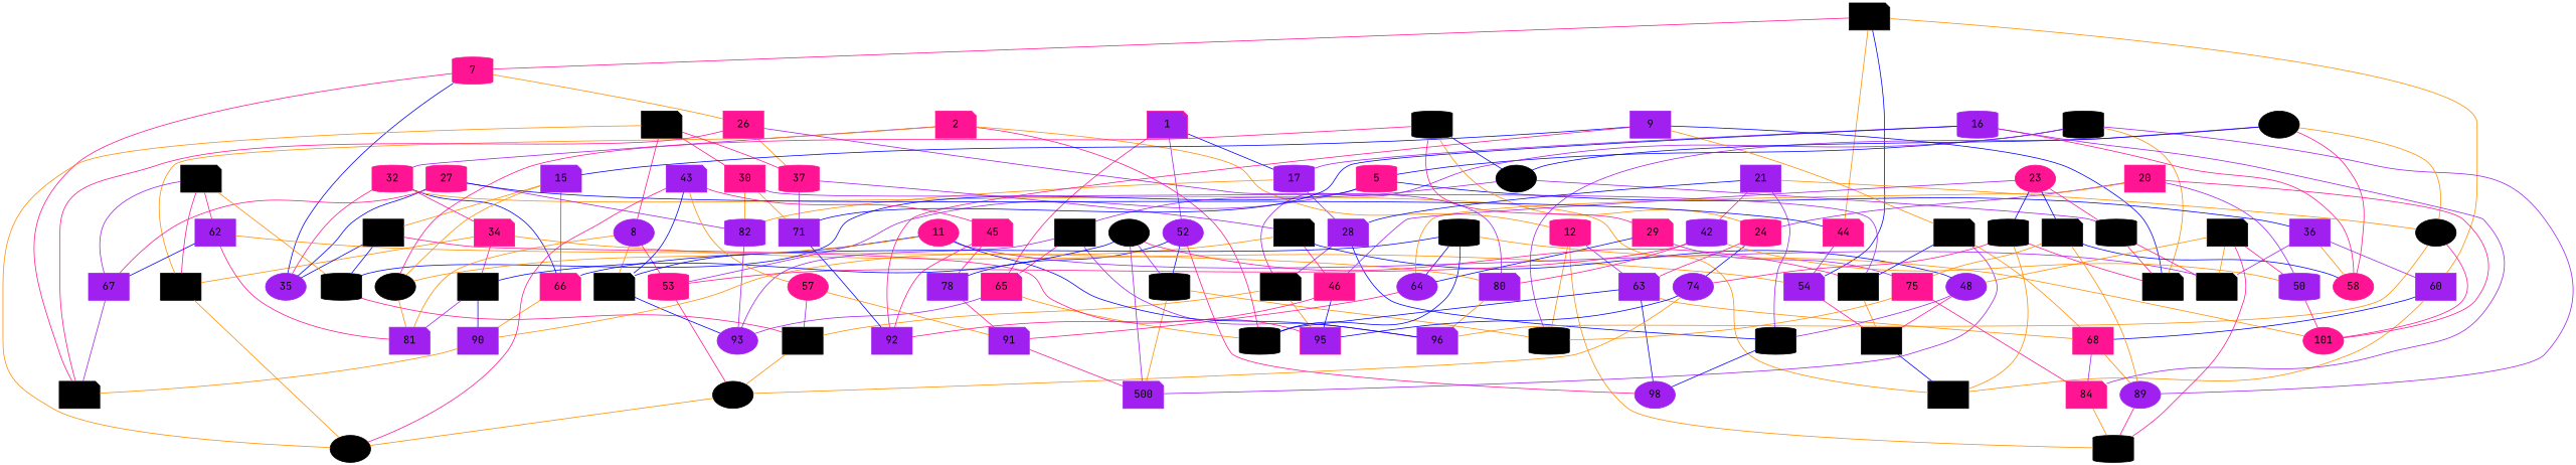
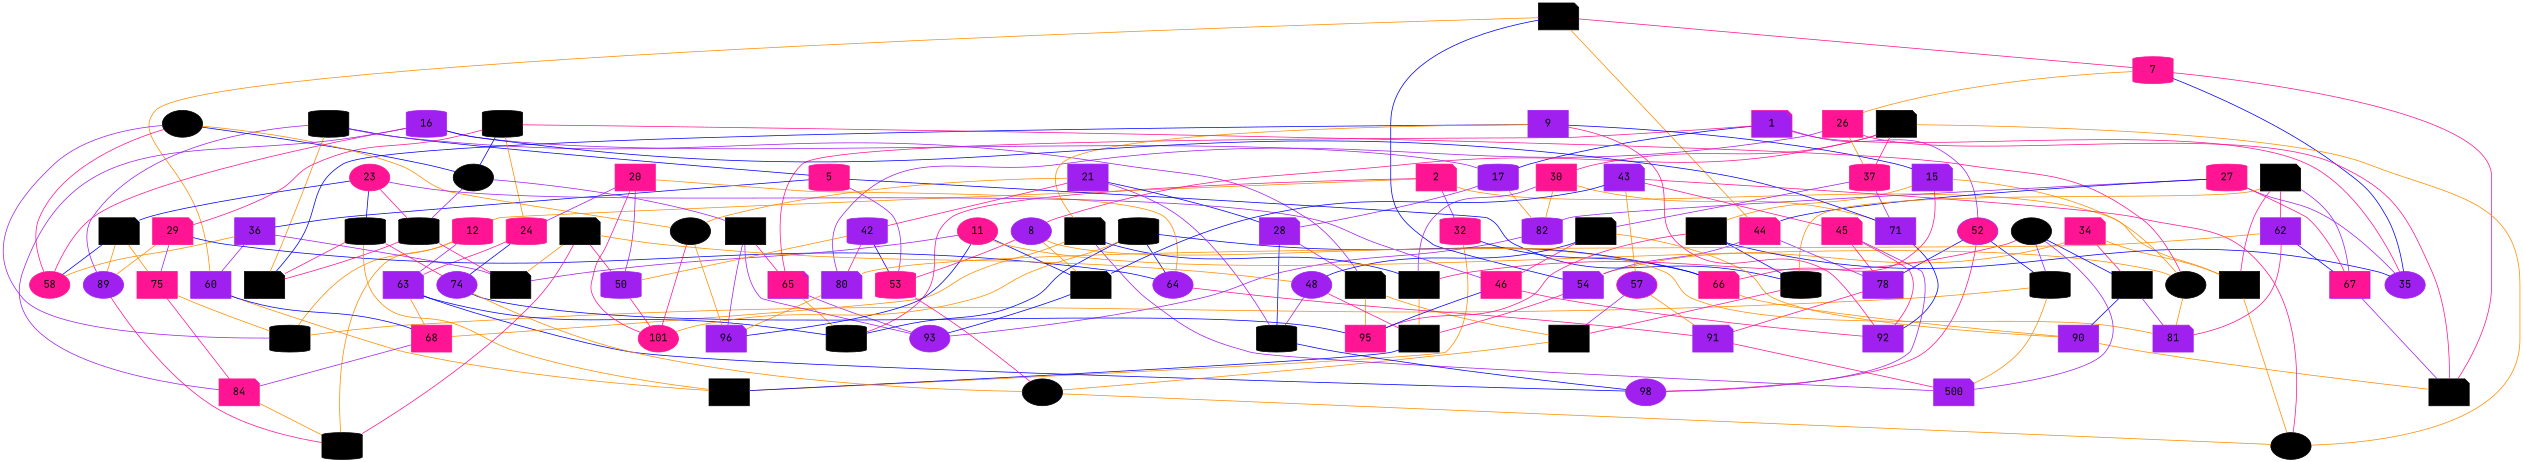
  graph {
    fontname="JetBrains Mono"
    node [color=black fontname="JetBrains Mono" shape=note style=filled]
    edge [color=darkorange fontname="JetBrains Mono"]
    1 [color=deeppink fillcolor=purple]
    17 [color=purple shape=cylinder]
    35 [color=purple shape=ellipse]
-   52 [color=purple shape=ellipse]
+   52 [color=purple shape=ellipse fillcolor=deeppink]
    65 [color=purple fillcolor=deeppink]
    28 [color=purple]
    82 [color=purple shape=cylinder]
    77 [shape=cylinder]
    78 [color=purple shape=box]
    98 [color=purple shape=ellipse]
    88 [shape=cylinder]
    93 [color=purple shape=ellipse]
    2 [color=deeppink]
    12 [color=deeppink shape=cylinder]
    32 [color=deeppink shape=cylinder]
    59 [shape=box]
    63 [color=purple]
    79 [shape=cylinder]
    94 [shape=cylinder]
    66 [color=deeppink]
    34 [color=deeppink]
    76 [shape=box]
    97 [shape=ellipse]
    7 [color=deeppink shape=cylinder]
    3
    44 [color=deeppink]
    54 [color=purple]
    60 [color=purple shape=box]
    26 [color=deeppink shape=box]
    99
    61 [shape=box]
    68 [color=deeppink shape=box]
    4 [shape=cylinder]
    5 [color=deeppink shape=cylinder]
    40
    55
    89 [color=purple shape=ellipse]
    36 [color=purple shape=box]
    53 [color=deeppink shape=cylinder]
    56 [shape=cylinder]
-   95 [color=deeppink shape=box fillcolor=purple]
+   95 [color=deeppink shape=box]
    73 [shape=box]
    85
    58 [color=deeppink shape=ellipse]
    86 [shape=ellipse]
    8 [color=purple shape=ellipse]
    6
    30 [color=deeppink shape=box]
    37 [color=deeppink shape=cylinder]
    81 [color=purple]
    87
    51 [shape=box]
    71 [color=purple shape=box]
    38
    80 [color=purple]
    9 [color=purple shape=box]
    14
    15 [color=purple]
    92 [color=purple shape=box]
    n60 [color=purple label=500]
    72 [shape=ellipse]
    19 [shape=box]
    10 [shape=cylinder]
    22 [shape=ellipse]
    24 [color=deeppink shape=cylinder]
    29 [color=deeppink]
    25 [shape=cylinder]
    49 [shape=box]
    74 [color=purple shape=ellipse]
    64 [color=purple shape=ellipse]
    75 [color=deeppink shape=box]
    11 [color=deeppink shape=ellipse]
    96 [color=purple]
    13 [shape=ellipse]
    69 [shape=ellipse]
    101 [color=deeppink shape=ellipse]
    84 [color=deeppink]
    90 [color=purple shape=box]
    16 [color=purple shape=cylinder]
    83 [shape=cylinder]
    18 [shape=cylinder]
    91 [color=purple]
    20 [color=deeppink shape=box]
    50 [color=purple shape=cylinder]
    21 [color=purple shape=box]
    42 [color=purple shape=cylinder]
    23 [color=deeppink shape=ellipse]
    33 [shape=cylinder]
    41
    46 [color=deeppink shape=box]
    27 [color=deeppink shape=cylinder]
-   67 [color=purple shape=box]
+   67 [color=purple shape=box fillcolor=deeppink]
    31
    48 [color=purple shape=ellipse]
    70 [shape=box]
    39 [shape=ellipse]
    43 [color=purple]
    45 [color=deeppink]
-   57 [color=deeppink shape=ellipse]
+   57 [color=deeppink shape=ellipse fillcolor=purple]
    47
    62 [color=purple shape=box]
    1 -- 17 [color=blue]
-   32 -- 35 [color=deeppink]
+   1 -- 35 [color=deeppink]
    1 -- 52 [color=purple]
    1 -- 65 [color=deeppink]
    17 -- 28 [color=purple]
    17 -- 82
    52 -- 77 [color=blue]
    52 -- 78 [color=blue]
    52 -- 98 [color=deeppink]
    65 -- 88
    65 -- 93 [color=purple]
    28 -- 40 [color=purple]
    28 -- 83 [color=blue]
    82 -- 93 [color=purple]
    77 -- 79
    77 -- n60
    78 -- 91 [color=deeppink]
    2 -- 88 [color=deeppink]
    2 -- 12
    2 -- 32 [color=purple]
    2 -- 59
    12 -- 63 [color=purple]
    12 -- 79
    12 -- 94
    32 -- 66 [color=blue]
-   32 -- 34 [color=deeppink]
    32 -- 76
    59 -- 97
    63 -- 98 [color=blue]
    63 -- 88 [color=blue]
    63 -- 68
    66 -- 90
    34 -- 59
    34 -- 54
    34 -- 70 [color=deeppink]
    7 -- 35 [color=blue]
    7 -- 26
    7 -- 99 [color=deeppink]
    3 -- 7 [color=deeppink]
    3 -- 44
    3 -- 54 [color=blue]
    3 -- 60
+   44 -- 78 [color=purple]
    44 -- 54 [color=purple]
    54 -- 61 [color=deeppink]
    60 -- 76
    60 -- 68 [color=blue]
    26 -- 99 [color=deeppink]
    26 -- 37
    26 -- 80 [color=purple]
    61 -- 76 [color=blue]
    68 -- 84 [color=purple]
    4 -- 5 [color=blue]
    4 -- 40 [color=purple]
    4 -- 55
    4 -- 89 [color=purple]
    5 -- 36 [color=blue]
    5 -- 53 [color=purple]
    5 -- 56 [color=blue]
    40 -- 95
    40 -- 73
    89 -- 94 [color=deeppink]
    36 -- 60 [color=purple]
    36 -- 85 [color=purple]
    36 -- 58
    53 -- 86 [color=deeppink]
    56 -- 73 [color=deeppink]
    73 -- 86
    86 -- 97
    8 -- 53 [color=deeppink]
    8 -- 81
    8 -- 87
    6 -- 97
    6 -- 8 [color=deeppink]
    6 -- 30 [color=deeppink]
    6 -- 37 [color=deeppink]
    30 -- 82
    30 -- 51 [color=purple]
    30 -- 71
    37 -- 71 [color=purple]
    37 -- 38 [color=purple]
    87 -- 93 [color=blue]
    51 -- 61
    71 -- 92 [color=blue]
    38 -- 90
    38 -- 46 [color=deeppink]
    38 -- 48 [color=blue]
    80 -- 96
    9 -- 55 [color=blue]
    9 -- 14
    9 -- 15 [color=blue]
    9 -- 92 [color=deeppink]
    14 -- 68
    14 -- 51 [color=blue]
    14 -- n60 [color=purple]
    15 -- 66 [color=deeppink]
    15 -- 72
    15 -- 19
    72 -- 81
    19 -- 35 [color=blue]
    19 -- 56 [color=blue]
    19 -- 95 [color=deeppink]
    10 -- 72 [color=deeppink]
    10 -- 22 [color=blue]
    10 -- 24
    10 -- 29 [color=deeppink]
    22 -- 25 [color=purple]
    22 -- 49 [color=purple]
    24 -- 63 [color=deeppink]
    24 -- 74 [color=blue]
-   68 -- 89
+   29 -- 89
    29 -- 64 [color=blue]
    29 -- 75 [color=purple]
    25 -- 55 [color=deeppink]
    25 -- 85 [color=deeppink]
    49 -- 65 [color=deeppink]
    49 -- 93 [color=purple]
    49 -- 96 [color=purple]
    74 -- 95 [color=blue]
    74 -- 86
    64 -- 91 [color=deeppink]
    75 -- 79
    75 -- 84 [color=deeppink]
    11 -- 85 [color=purple]
    11 -- 87 [color=blue]
    11 -- 72
    11 -- 96 [color=blue]
    13 -- 79 [color=purple]
    13 -- 58 [color=deeppink]
    13 -- 22 [color=blue]
    13 -- 69
    69 -- 96
    69 -- 101 [color=deeppink]
    84 -- 94
    90 -- 99
    16 -- 17 [color=purple]
    16 -- 58 [color=deeppink]
    16 -- 71 [color=blue]
    16 -- 84 [color=purple]
    83 -- 98 [color=blue]
    18 -- 88 [color=blue]
    18 -- 66 [color=blue]
    18 -- 64 [color=blue]
    18 -- 101
    91 -- n60 [color=deeppink]
    20 -- 24 [color=purple]
    20 -- 64
    20 -- 101 [color=deeppink]
    20 -- 50 [color=purple]
    50 -- 101 [color=deeppink]
    21 -- 28 [color=blue]
    21 -- 69
    21 -- 83 [color=purple]
    21 -- 42 [color=deeppink]
-   42 -- 53 [color=deeppink]
+   42 -- 53 [color=blue]
    42 -- 80 [color=deeppink]
    42 -- 50
    23 -- 25 [color=deeppink]
    23 -- 33 [color=blue]
    23 -- 41 [color=blue]
    23 -- 46 [color=purple]
    33 -- 76
    33 -- 55 [color=deeppink]
    33 -- 74 [color=deeppink]
    41 -- 89
    41 -- 58 [color=blue]
    41 -- 75
    46 -- 95 [color=blue]
    46 -- 92 [color=deeppink]
-   27 -- 35 [color=blue]
+   27 -- 35 [color=purple]
    27 -- 82 [color=purple]
    27 -- 44 [color=blue]
    27 -- 67 [color=deeppink]
    67 -- 99 [color=purple]
    31 -- 94 [color=deeppink]
    31 -- 85
    31 -- 50 [color=deeppink]
    31 -- 48
    48 -- 61 [color=deeppink]
    48 -- 83 [color=purple]
    70 -- 81 [color=purple]
    70 -- 90 [color=blue]
    39 -- 77 [color=purple]
    39 -- 51 [color=deeppink]
    39 -- n60 [color=purple]
    39 -- 70 [color=blue]
    43 -- 97 [color=deeppink]
    43 -- 87 [color=blue]
    43 -- 45 [color=deeppink]
    43 -- 57
    45 -- 78 [color=deeppink]
+   45 -- 98 [color=purple]
    45 -- 92 [color=deeppink]
    57 -- 73 [color=purple]
    57 -- 91
    47 -- 59 [color=deeppink]
    47 -- 56
    47 -- 67 [color=purple]
    47 -- 62 [color=deeppink]
    62 -- 81 [color=deeppink]
    62 -- 80
    62 -- 67 [color=blue]
  }
